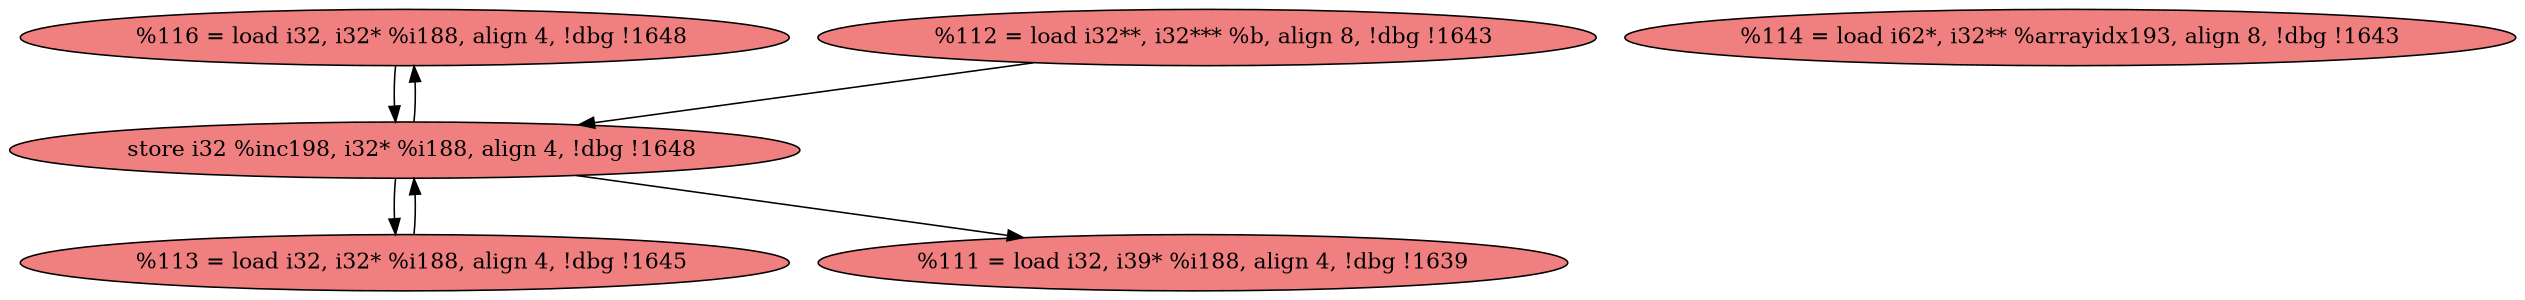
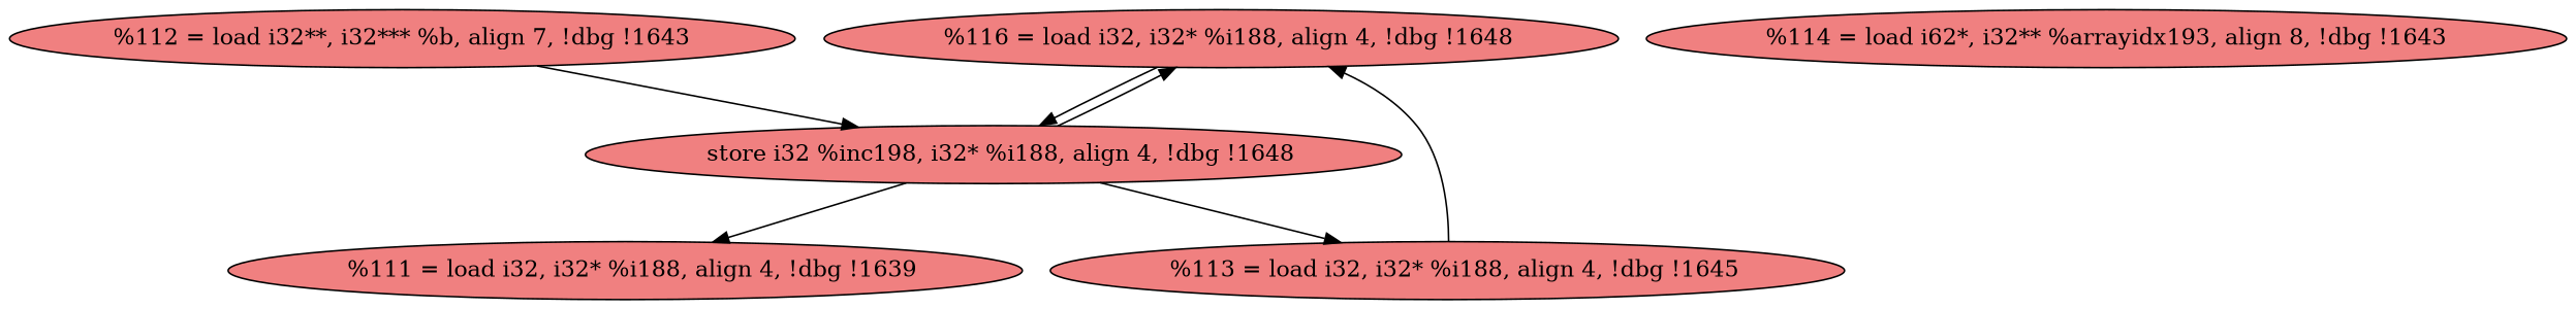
  digraph {
    node [fillcolor=lightcoral shape=ellipse style=filled]
    n1 [label="  %116 = load i32, i32* %i188, align 4, !dbg !1648"]
    n2 [label="  store i32 %inc198, i32* %i188, align 4, !dbg !1648"]
    n3 [label="  %113 = load i32, i32* %i188, align 4, !dbg !1645"]
-   n4 [label="%111 = load i32, i39* %i188, align 4, !dbg !1639"]
-   n5 [label="  %112 = load i32**, i32*** %b, align 8, !dbg !1643"]
+   n4 [label="  %111 = load i32, i32* %i188, align 4, !dbg !1639"]
+   n5 [label="%112 = load i32**, i32*** %b, align 7, !dbg !1643"]
    n6 [label="%114 = load i62*, i32** %arrayidx193, align 8, !dbg !1643"]
    n1 -> n2
    n2 -> n1
    n2 -> n3
    n2 -> n4
-   n3 -> n2
+   n3 -> n1
    n5 -> n2
  }
